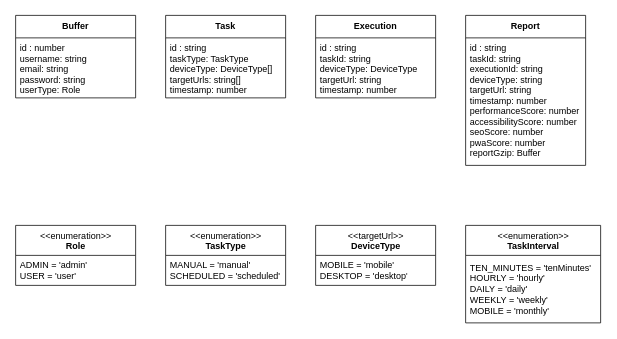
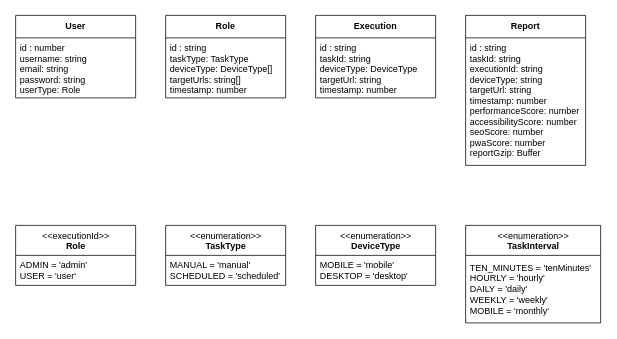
  <mxCell id="0" />
  <mxCell id="1" parent="0" />
- <mxCell id="2" value="Buffer" style="swimlane;fontStyle=1;align=center;verticalAlign=top;childLayout=stackLayout;horizontal=1;startSize=30;horizontalStack=0;resizeParent=1;resizeParentMax=0;resizeLast=0;collapsible=1;marginBottom=0;" parent="1" vertex="1"><mxGeometry x="20" y="20" width="160" height="110" as="geometry" /></mxCell>
+ <mxCell id="2" value="User" style="swimlane;fontStyle=1;align=center;verticalAlign=top;childLayout=stackLayout;horizontal=1;startSize=30;horizontalStack=0;resizeParent=1;resizeParentMax=0;resizeLast=0;collapsible=1;marginBottom=0;" parent="1" vertex="1"><mxGeometry x="20" y="20" width="160" height="110" as="geometry" /></mxCell>
  <mxCell id="3" value="id : number&#10;username: string&#10;email: string&#10;password: string&#10;userType: Role" style="text;strokeColor=none;fillColor=none;align=left;verticalAlign=top;spacingLeft=4;spacingRight=4;overflow=hidden;rotatable=0;points=[[0,0.5],[1,0.5]];portConstraint=eastwest;" parent="2" vertex="1"><mxGeometry y="30" width="160" height="80" as="geometry" /></mxCell>
  <mxCell id="4" value="Report" style="swimlane;fontStyle=1;align=center;verticalAlign=top;childLayout=stackLayout;horizontal=1;startSize=30;horizontalStack=0;resizeParent=1;resizeParentMax=0;resizeLast=0;collapsible=1;marginBottom=0;" parent="1" vertex="1"><mxGeometry x="620" y="20" width="160" height="200" as="geometry" /></mxCell>
  <mxCell id="5" value="id : string&#10;taskId: string&#10;executionId: string&#10;deviceType: string&#10;targetUrl: string&#10;timestamp: number&#10;performanceScore: number&#10;accessibilityScore: number&#10;seoScore: number&#10;pwaScore: number&#10;reportGzip: Buffer" style="text;strokeColor=none;fillColor=none;align=left;verticalAlign=top;spacingLeft=4;spacingRight=4;overflow=hidden;rotatable=0;points=[[0,0.5],[1,0.5]];portConstraint=eastwest;" parent="4" vertex="1"><mxGeometry y="30" width="160" height="170" as="geometry" /></mxCell>
  <mxCell id="6" value="Execution" style="swimlane;fontStyle=1;align=center;verticalAlign=top;childLayout=stackLayout;horizontal=1;startSize=30;horizontalStack=0;resizeParent=1;resizeParentMax=0;resizeLast=0;collapsible=1;marginBottom=0;" parent="1" vertex="1"><mxGeometry x="420" y="20" width="160" height="110" as="geometry" /></mxCell>
  <mxCell id="7" value="id : string&#10;taskId: string&#10;deviceType: DeviceType&#10;targetUrl: string&#10;timestamp: number" style="text;strokeColor=none;fillColor=none;align=left;verticalAlign=top;spacingLeft=4;spacingRight=4;overflow=hidden;rotatable=0;points=[[0,0.5],[1,0.5]];portConstraint=eastwest;" parent="6" vertex="1"><mxGeometry y="30" width="160" height="80" as="geometry" /></mxCell>
  <mxCell id="8" value="&amp;lt;&amp;lt;enumeration&amp;gt;&amp;gt;&lt;br&gt;&lt;b&gt;TaskType&lt;br&gt;&lt;/b&gt;" style="swimlane;fontStyle=0;align=center;verticalAlign=top;childLayout=stackLayout;horizontal=1;startSize=40;horizontalStack=0;resizeParent=1;resizeParentMax=0;resizeLast=0;collapsible=0;marginBottom=0;html=1;" parent="1" vertex="1"><mxGeometry x="220" y="300" width="160" height="80" as="geometry" /></mxCell>
  <mxCell id="9" value="MANUAL = 'manual'&lt;br&gt;SCHEDULED = 'scheduled'" style="text;html=1;strokeColor=none;fillColor=none;align=left;verticalAlign=middle;spacingLeft=4;spacingRight=4;overflow=hidden;rotatable=0;points=[[0,0.5],[1,0.5]];portConstraint=eastwest;" parent="8" vertex="1"><mxGeometry y="40" width="160" height="40" as="geometry" /></mxCell>
- <mxCell id="10" value="&amp;lt;&amp;lt;targetUrl&amp;gt;&amp;gt;&lt;br&gt;&lt;b&gt;DeviceType&lt;br&gt;&lt;/b&gt;" style="swimlane;fontStyle=0;align=center;verticalAlign=top;childLayout=stackLayout;horizontal=1;startSize=40;horizontalStack=0;resizeParent=1;resizeParentMax=0;resizeLast=0;collapsible=0;marginBottom=0;html=1;" parent="1" vertex="1"><mxGeometry x="420" y="300" width="160" height="80" as="geometry" /></mxCell>
+ <mxCell id="10" value="&amp;lt;&amp;lt;enumeration&amp;gt;&amp;gt;&lt;br&gt;&lt;b&gt;DeviceType&lt;br&gt;&lt;/b&gt;" style="swimlane;fontStyle=0;align=center;verticalAlign=top;childLayout=stackLayout;horizontal=1;startSize=40;horizontalStack=0;resizeParent=1;resizeParentMax=0;resizeLast=0;collapsible=0;marginBottom=0;html=1;" parent="1" vertex="1"><mxGeometry x="420" y="300" width="160" height="80" as="geometry" /></mxCell>
  <mxCell id="11" value="MOBILE = 'mobile'&lt;br&gt;DESKTOP = 'desktop'" style="text;html=1;strokeColor=none;fillColor=none;align=left;verticalAlign=middle;spacingLeft=4;spacingRight=4;overflow=hidden;rotatable=0;points=[[0,0.5],[1,0.5]];portConstraint=eastwest;" parent="10" vertex="1"><mxGeometry y="40" width="160" height="40" as="geometry" /></mxCell>
  <mxCell id="12" value="&amp;lt;&amp;lt;enumeration&amp;gt;&amp;gt;&lt;br&gt;&lt;b&gt;TaskInterval&lt;br&gt;&lt;/b&gt;" style="swimlane;fontStyle=0;align=center;verticalAlign=top;childLayout=stackLayout;horizontal=1;startSize=40;horizontalStack=0;resizeParent=1;resizeParentMax=0;resizeLast=0;collapsible=0;marginBottom=0;html=1;" parent="1" vertex="1"><mxGeometry x="620" y="300" width="180" height="130" as="geometry" /></mxCell>
  <mxCell id="13" value="TEN_MINUTES = 'tenMinutes'&lt;br&gt;HOURLY = 'hourly'&lt;br&gt;DAILY = 'daily'&lt;br&gt;WEEKLY = 'weekly'&lt;br&gt;MOBILE = 'monthly'" style="text;html=1;strokeColor=none;fillColor=none;align=left;verticalAlign=middle;spacingLeft=4;spacingRight=4;overflow=hidden;rotatable=0;points=[[0,0.5],[1,0.5]];portConstraint=eastwest;" parent="12" vertex="1"><mxGeometry y="40" width="180" height="90" as="geometry" /></mxCell>
- <mxCell id="14" value="Task" style="swimlane;fontStyle=1;align=center;verticalAlign=top;childLayout=stackLayout;horizontal=1;startSize=30;horizontalStack=0;resizeParent=1;resizeParentMax=0;resizeLast=0;collapsible=1;marginBottom=0;" vertex="1" parent="1"><mxGeometry x="220" y="20" width="160" height="110" as="geometry" /></mxCell>
+ <mxCell id="14" value="Role" style="swimlane;fontStyle=1;align=center;verticalAlign=top;childLayout=stackLayout;horizontal=1;startSize=30;horizontalStack=0;resizeParent=1;resizeParentMax=0;resizeLast=0;collapsible=1;marginBottom=0;" vertex="1" parent="1"><mxGeometry x="220" y="20" width="160" height="110" as="geometry" /></mxCell>
  <mxCell id="15" value="id : string&#10;taskType: TaskType&#10;deviceType: DeviceType[]&#10;targetUrls: string[]&#10;timestamp: number" style="text;strokeColor=none;fillColor=none;align=left;verticalAlign=top;spacingLeft=4;spacingRight=4;overflow=hidden;rotatable=0;points=[[0,0.5],[1,0.5]];portConstraint=eastwest;" vertex="1" parent="14"><mxGeometry y="30" width="160" height="80" as="geometry" /></mxCell>
- <mxCell id="16" value="&amp;lt;&amp;lt;enumeration&amp;gt;&amp;gt;&lt;br&gt;&lt;b&gt;Role&lt;br&gt;&lt;/b&gt;" style="swimlane;fontStyle=0;align=center;verticalAlign=top;childLayout=stackLayout;horizontal=1;startSize=40;horizontalStack=0;resizeParent=1;resizeParentMax=0;resizeLast=0;collapsible=0;marginBottom=0;html=1;" vertex="1" parent="1"><mxGeometry x="20" y="300" width="160" height="80" as="geometry" /></mxCell>
+ <mxCell id="16" value="&amp;lt;&amp;lt;executionId&amp;gt;&amp;gt;&lt;br&gt;&lt;b&gt;Role&lt;br&gt;&lt;/b&gt;" style="swimlane;fontStyle=0;align=center;verticalAlign=top;childLayout=stackLayout;horizontal=1;startSize=40;horizontalStack=0;resizeParent=1;resizeParentMax=0;resizeLast=0;collapsible=0;marginBottom=0;html=1;" vertex="1" parent="1"><mxGeometry x="20" y="300" width="160" height="80" as="geometry" /></mxCell>
  <mxCell id="17" value="ADMIN = 'admin'&lt;br&gt;USER = 'user'" style="text;html=1;strokeColor=none;fillColor=none;align=left;verticalAlign=middle;spacingLeft=4;spacingRight=4;overflow=hidden;rotatable=0;points=[[0,0.5],[1,0.5]];portConstraint=eastwest;" vertex="1" parent="16"><mxGeometry y="40" width="160" height="40" as="geometry" /></mxCell>
